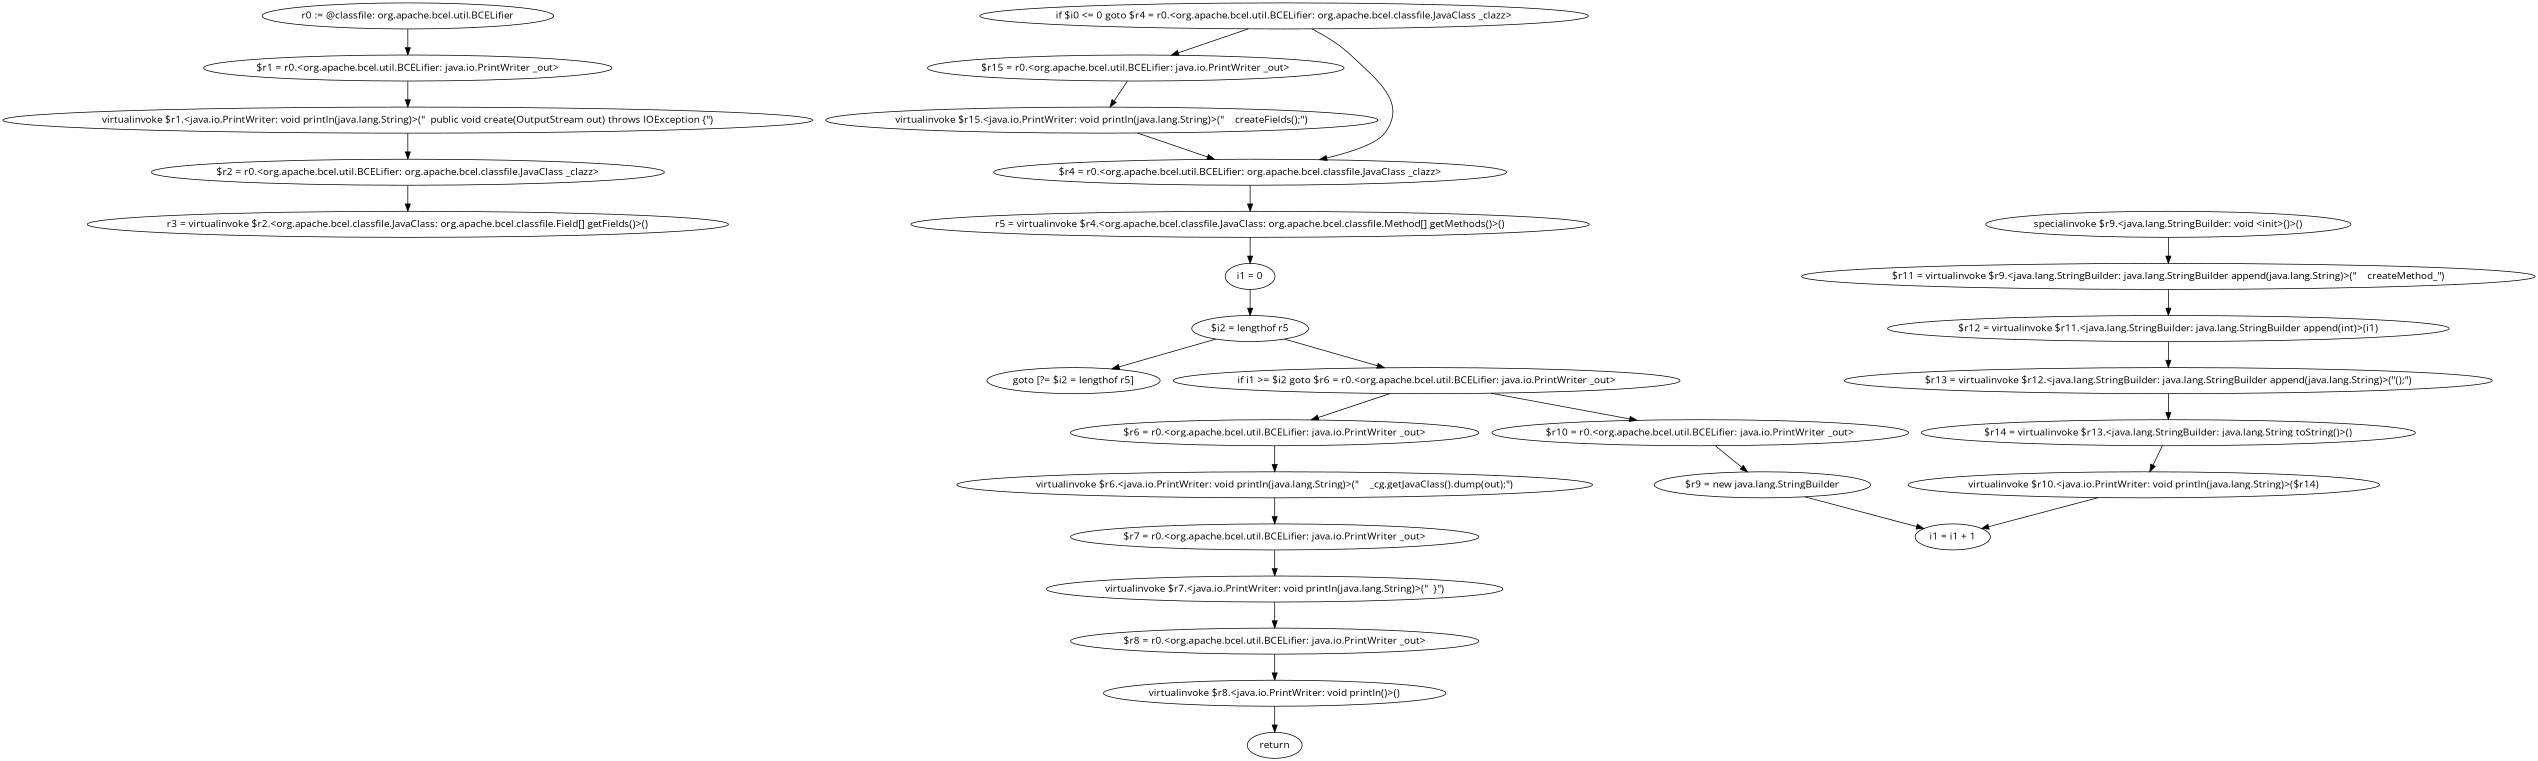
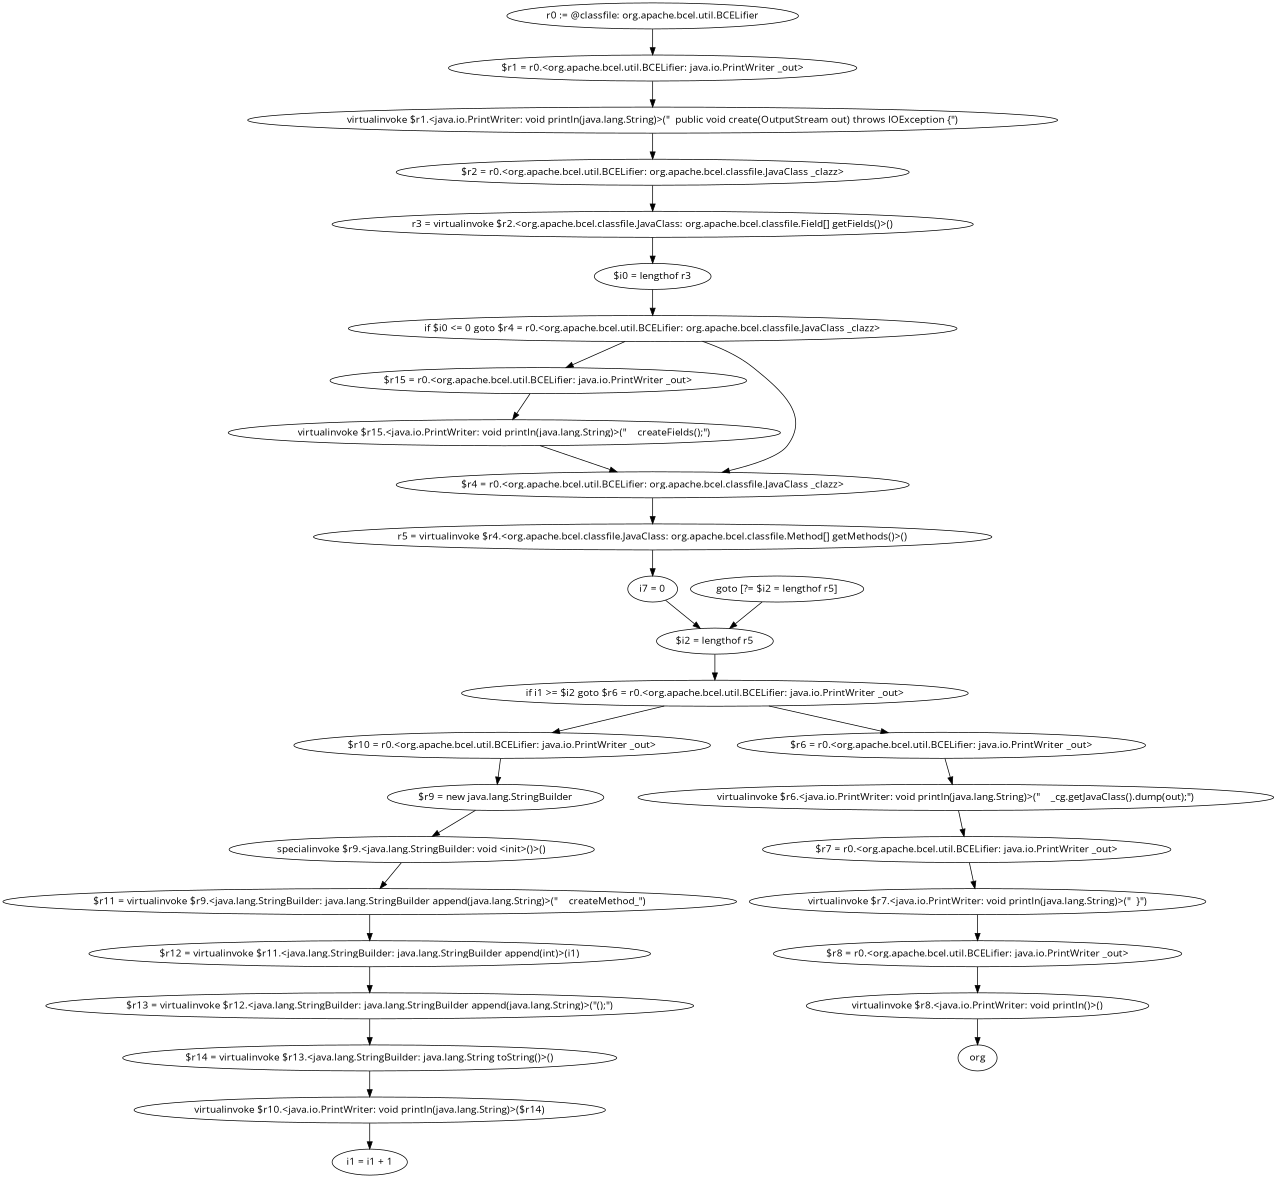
  digraph {
    fontname="Open Sans"
    node [fontname="Open Sans"]
    edge [fontname="Open Sans"]
    n1 [label="r0 := @classfile: org.apache.bcel.util.BCELifier"]
    "$r1 = r0.<org.apache.bcel.util.BCELifier: java.io.PrintWriter _out>"
    "virtualinvoke $r1.<java.io.PrintWriter: void println(java.lang.String)>(\"  public void create(OutputStream out) throws IOException {\")"
    "$r2 = r0.<org.apache.bcel.util.BCELifier: org.apache.bcel.classfile.JavaClass _clazz>"
    "r3 = virtualinvoke $r2.<org.apache.bcel.classfile.JavaClass: org.apache.bcel.classfile.Field[] getFields()>()"
+   "$i0 = lengthof r3"
    "if $i0 <= 0 goto $r4 = r0.<org.apache.bcel.util.BCELifier: org.apache.bcel.classfile.JavaClass _clazz>"
    "$r15 = r0.<org.apache.bcel.util.BCELifier: java.io.PrintWriter _out>"
    "$r4 = r0.<org.apache.bcel.util.BCELifier: org.apache.bcel.classfile.JavaClass _clazz>"
    "virtualinvoke $r15.<java.io.PrintWriter: void println(java.lang.String)>(\"    createFields();\")"
    "r5 = virtualinvoke $r4.<org.apache.bcel.classfile.JavaClass: org.apache.bcel.classfile.Method[] getMethods()>()"
-   "i1 = 0"
+   "i1 = 0" [label="i7 = 0"]
    "$i2 = lengthof r5"
    "if i1 >= $i2 goto $r6 = r0.<org.apache.bcel.util.BCELifier: java.io.PrintWriter _out>"
    "$r10 = r0.<org.apache.bcel.util.BCELifier: java.io.PrintWriter _out>"
    "$r6 = r0.<org.apache.bcel.util.BCELifier: java.io.PrintWriter _out>"
    "$r9 = new java.lang.StringBuilder"
    "virtualinvoke $r6.<java.io.PrintWriter: void println(java.lang.String)>(\"    _cg.getJavaClass().dump(out);\")"
    "specialinvoke $r9.<java.lang.StringBuilder: void <init>()>()"
    "$r11 = virtualinvoke $r9.<java.lang.StringBuilder: java.lang.StringBuilder append(java.lang.String)>(\"    createMethod_\")"
    "$r12 = virtualinvoke $r11.<java.lang.StringBuilder: java.lang.StringBuilder append(int)>(i1)"
    "$r13 = virtualinvoke $r12.<java.lang.StringBuilder: java.lang.StringBuilder append(java.lang.String)>(\"();\")"
    "$r14 = virtualinvoke $r13.<java.lang.StringBuilder: java.lang.String toString()>()"
    "virtualinvoke $r10.<java.io.PrintWriter: void println(java.lang.String)>($r14)"
    "i1 = i1 + 1"
    "goto [?= $i2 = lengthof r5]"
    "$r7 = r0.<org.apache.bcel.util.BCELifier: java.io.PrintWriter _out>"
    "virtualinvoke $r7.<java.io.PrintWriter: void println(java.lang.String)>(\"  }\")"
    "$r8 = r0.<org.apache.bcel.util.BCELifier: java.io.PrintWriter _out>"
    "virtualinvoke $r8.<java.io.PrintWriter: void println()>()"
-   return
+   return [label=org]
    n1 -> "$r1 = r0.<org.apache.bcel.util.BCELifier: java.io.PrintWriter _out>"
    "$r1 = r0.<org.apache.bcel.util.BCELifier: java.io.PrintWriter _out>" -> "virtualinvoke $r1.<java.io.PrintWriter: void println(java.lang.String)>(\"  public void create(OutputStream out) throws IOException {\")"
    "virtualinvoke $r1.<java.io.PrintWriter: void println(java.lang.String)>(\"  public void create(OutputStream out) throws IOException {\")" -> "$r2 = r0.<org.apache.bcel.util.BCELifier: org.apache.bcel.classfile.JavaClass _clazz>"
    "$r2 = r0.<org.apache.bcel.util.BCELifier: org.apache.bcel.classfile.JavaClass _clazz>" -> "r3 = virtualinvoke $r2.<org.apache.bcel.classfile.JavaClass: org.apache.bcel.classfile.Field[] getFields()>()"
+   "r3 = virtualinvoke $r2.<org.apache.bcel.classfile.JavaClass: org.apache.bcel.classfile.Field[] getFields()>()" -> "$i0 = lengthof r3"
+   "$i0 = lengthof r3" -> "if $i0 <= 0 goto $r4 = r0.<org.apache.bcel.util.BCELifier: org.apache.bcel.classfile.JavaClass _clazz>"
    "if $i0 <= 0 goto $r4 = r0.<org.apache.bcel.util.BCELifier: org.apache.bcel.classfile.JavaClass _clazz>" -> "$r15 = r0.<org.apache.bcel.util.BCELifier: java.io.PrintWriter _out>"
    "if $i0 <= 0 goto $r4 = r0.<org.apache.bcel.util.BCELifier: org.apache.bcel.classfile.JavaClass _clazz>" -> "$r4 = r0.<org.apache.bcel.util.BCELifier: org.apache.bcel.classfile.JavaClass _clazz>"
    "$r15 = r0.<org.apache.bcel.util.BCELifier: java.io.PrintWriter _out>" -> "virtualinvoke $r15.<java.io.PrintWriter: void println(java.lang.String)>(\"    createFields();\")"
    "$r4 = r0.<org.apache.bcel.util.BCELifier: org.apache.bcel.classfile.JavaClass _clazz>" -> "r5 = virtualinvoke $r4.<org.apache.bcel.classfile.JavaClass: org.apache.bcel.classfile.Method[] getMethods()>()"
    "virtualinvoke $r15.<java.io.PrintWriter: void println(java.lang.String)>(\"    createFields();\")" -> "$r4 = r0.<org.apache.bcel.util.BCELifier: org.apache.bcel.classfile.JavaClass _clazz>"
    "r5 = virtualinvoke $r4.<org.apache.bcel.classfile.JavaClass: org.apache.bcel.classfile.Method[] getMethods()>()" -> "i1 = 0"
    "i1 = 0" -> "$i2 = lengthof r5"
    "$i2 = lengthof r5" -> "if i1 >= $i2 goto $r6 = r0.<org.apache.bcel.util.BCELifier: java.io.PrintWriter _out>"
    "if i1 >= $i2 goto $r6 = r0.<org.apache.bcel.util.BCELifier: java.io.PrintWriter _out>" -> "$r10 = r0.<org.apache.bcel.util.BCELifier: java.io.PrintWriter _out>"
    "if i1 >= $i2 goto $r6 = r0.<org.apache.bcel.util.BCELifier: java.io.PrintWriter _out>" -> "$r6 = r0.<org.apache.bcel.util.BCELifier: java.io.PrintWriter _out>"
    "$r10 = r0.<org.apache.bcel.util.BCELifier: java.io.PrintWriter _out>" -> "$r9 = new java.lang.StringBuilder"
    "$r6 = r0.<org.apache.bcel.util.BCELifier: java.io.PrintWriter _out>" -> "virtualinvoke $r6.<java.io.PrintWriter: void println(java.lang.String)>(\"    _cg.getJavaClass().dump(out);\")"
-   "$r9 = new java.lang.StringBuilder" -> "i1 = i1 + 1"
+   "$r9 = new java.lang.StringBuilder" -> "specialinvoke $r9.<java.lang.StringBuilder: void <init>()>()"
    "virtualinvoke $r6.<java.io.PrintWriter: void println(java.lang.String)>(\"    _cg.getJavaClass().dump(out);\")" -> "$r7 = r0.<org.apache.bcel.util.BCELifier: java.io.PrintWriter _out>"
    "specialinvoke $r9.<java.lang.StringBuilder: void <init>()>()" -> "$r11 = virtualinvoke $r9.<java.lang.StringBuilder: java.lang.StringBuilder append(java.lang.String)>(\"    createMethod_\")"
    "$r11 = virtualinvoke $r9.<java.lang.StringBuilder: java.lang.StringBuilder append(java.lang.String)>(\"    createMethod_\")" -> "$r12 = virtualinvoke $r11.<java.lang.StringBuilder: java.lang.StringBuilder append(int)>(i1)"
    "$r12 = virtualinvoke $r11.<java.lang.StringBuilder: java.lang.StringBuilder append(int)>(i1)" -> "$r13 = virtualinvoke $r12.<java.lang.StringBuilder: java.lang.StringBuilder append(java.lang.String)>(\"();\")"
    "$r13 = virtualinvoke $r12.<java.lang.StringBuilder: java.lang.StringBuilder append(java.lang.String)>(\"();\")" -> "$r14 = virtualinvoke $r13.<java.lang.StringBuilder: java.lang.String toString()>()"
    "$r14 = virtualinvoke $r13.<java.lang.StringBuilder: java.lang.String toString()>()" -> "virtualinvoke $r10.<java.io.PrintWriter: void println(java.lang.String)>($r14)"
    "virtualinvoke $r10.<java.io.PrintWriter: void println(java.lang.String)>($r14)" -> "i1 = i1 + 1"
-   "$i2 = lengthof r5" -> "goto [?= $i2 = lengthof r5]"
+   "goto [?= $i2 = lengthof r5]" -> "$i2 = lengthof r5"
    "$r7 = r0.<org.apache.bcel.util.BCELifier: java.io.PrintWriter _out>" -> "virtualinvoke $r7.<java.io.PrintWriter: void println(java.lang.String)>(\"  }\")"
    "virtualinvoke $r7.<java.io.PrintWriter: void println(java.lang.String)>(\"  }\")" -> "$r8 = r0.<org.apache.bcel.util.BCELifier: java.io.PrintWriter _out>"
    "$r8 = r0.<org.apache.bcel.util.BCELifier: java.io.PrintWriter _out>" -> "virtualinvoke $r8.<java.io.PrintWriter: void println()>()"
    "virtualinvoke $r8.<java.io.PrintWriter: void println()>()" -> return
  }
